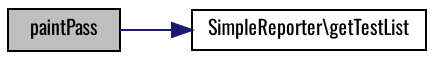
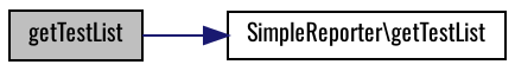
  digraph {
    rankdir=LR
    fontname=Oswald
    node [color=black fontname=Oswald fontsize=10 shape=record style=filled]
-   n1 [fillcolor=grey75 fontcolor=black height=0.2 label=paintPass width=0.4]
+   n1 [fillcolor=grey75 fontcolor=black height=0.2 label=getTestList width=0.4]
    n2 [fillcolor=white height=0.2 label="SimpleReporter\\getTestList" width=0.4]
    n1 -> n2 [color=midnightblue fontname=Oswald fontsize=10 labelfontname=Helvetica labelfontsize=10 style=solid]
  }
